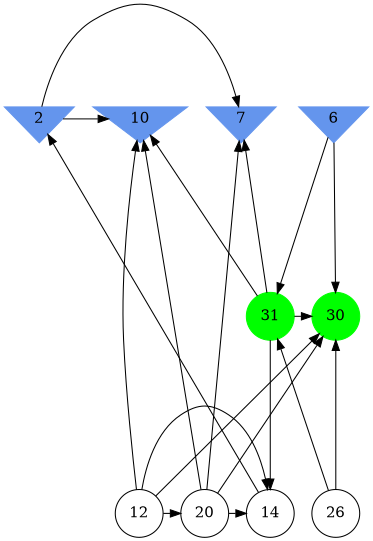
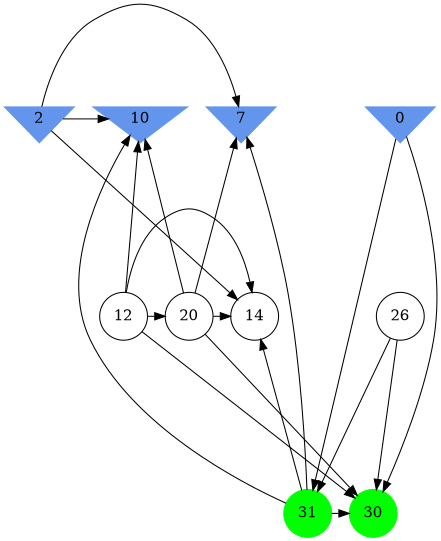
  digraph {
    ranksep=2.0
    node [color=cornflowerblue shape=circle style=filled]
    2 [shape=invtriangle]
-   6 [shape=invtriangle]
+   6 [shape=invtriangle label=0]
    7 [shape=invtriangle]
    10 [shape=invtriangle]
    12 [color=black style=""]
    14 [color=black style=""]
    20 [color=black style=""]
    26 [color=black style=""]
    30 [color=green]
    31 [color=green]
    subgraph sub_1 {
      rank=same
      2
      6
      7
      10
    }
    subgraph sub_2 {
      rank=same
      12
      14
      20
      26
    }
    subgraph sub_3 {
      rank=same
      30
      31
    }
    2 -> 7
    2 -> 10
-   14 -> 2
+   2 -> 14
    6 -> 30
    6 -> 31
    12 -> 10
    12 -> 14
    12 -> 20
    12 -> 30
    20 -> 7
    20 -> 10
    20 -> 14
    20 -> 30
    26 -> 30
    26 -> 31
    31 -> 7
    31 -> 10
    31 -> 14
    31 -> 30
  }
